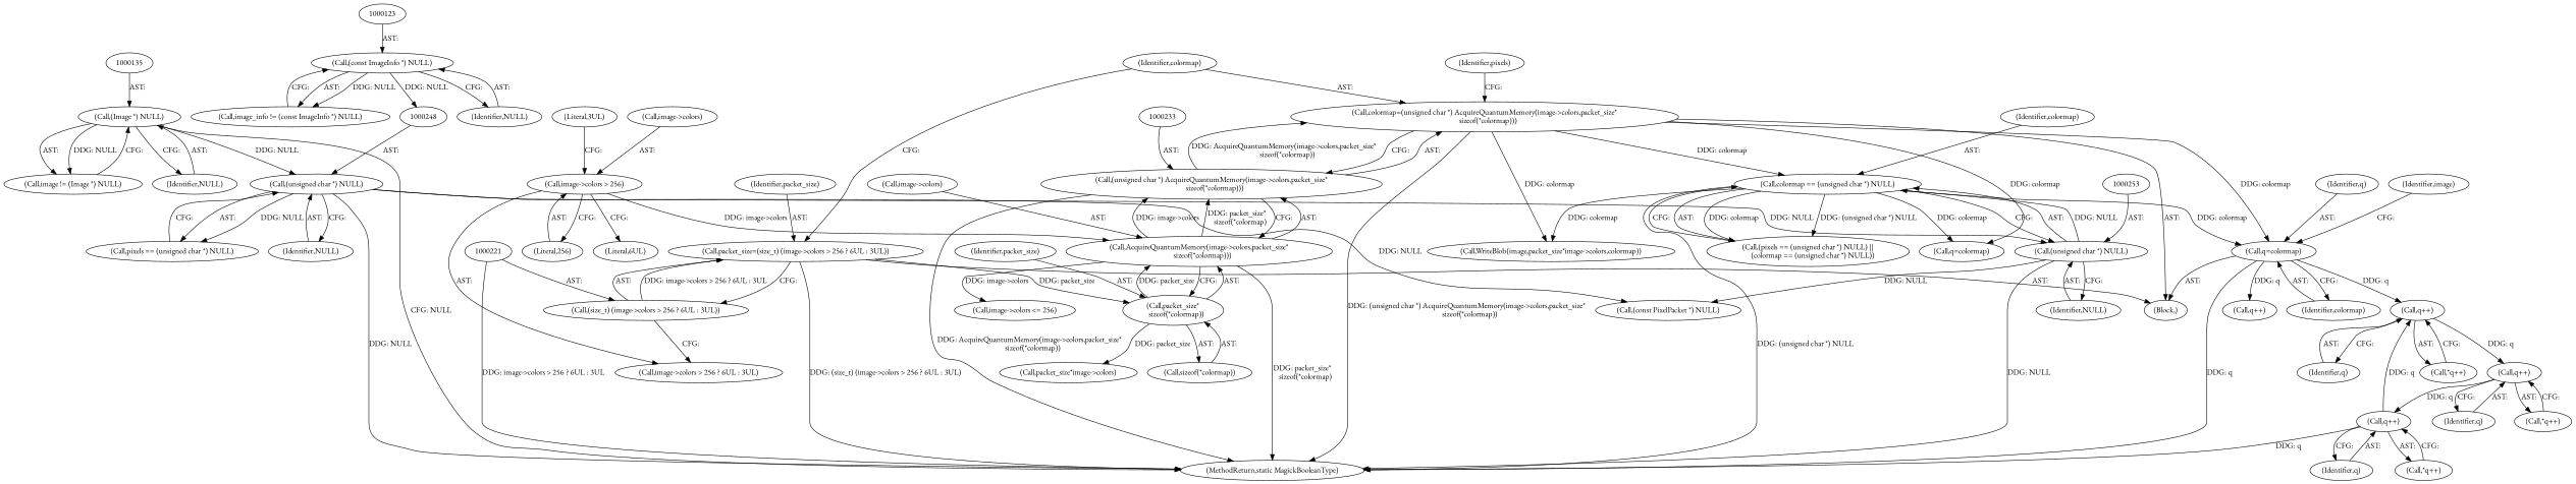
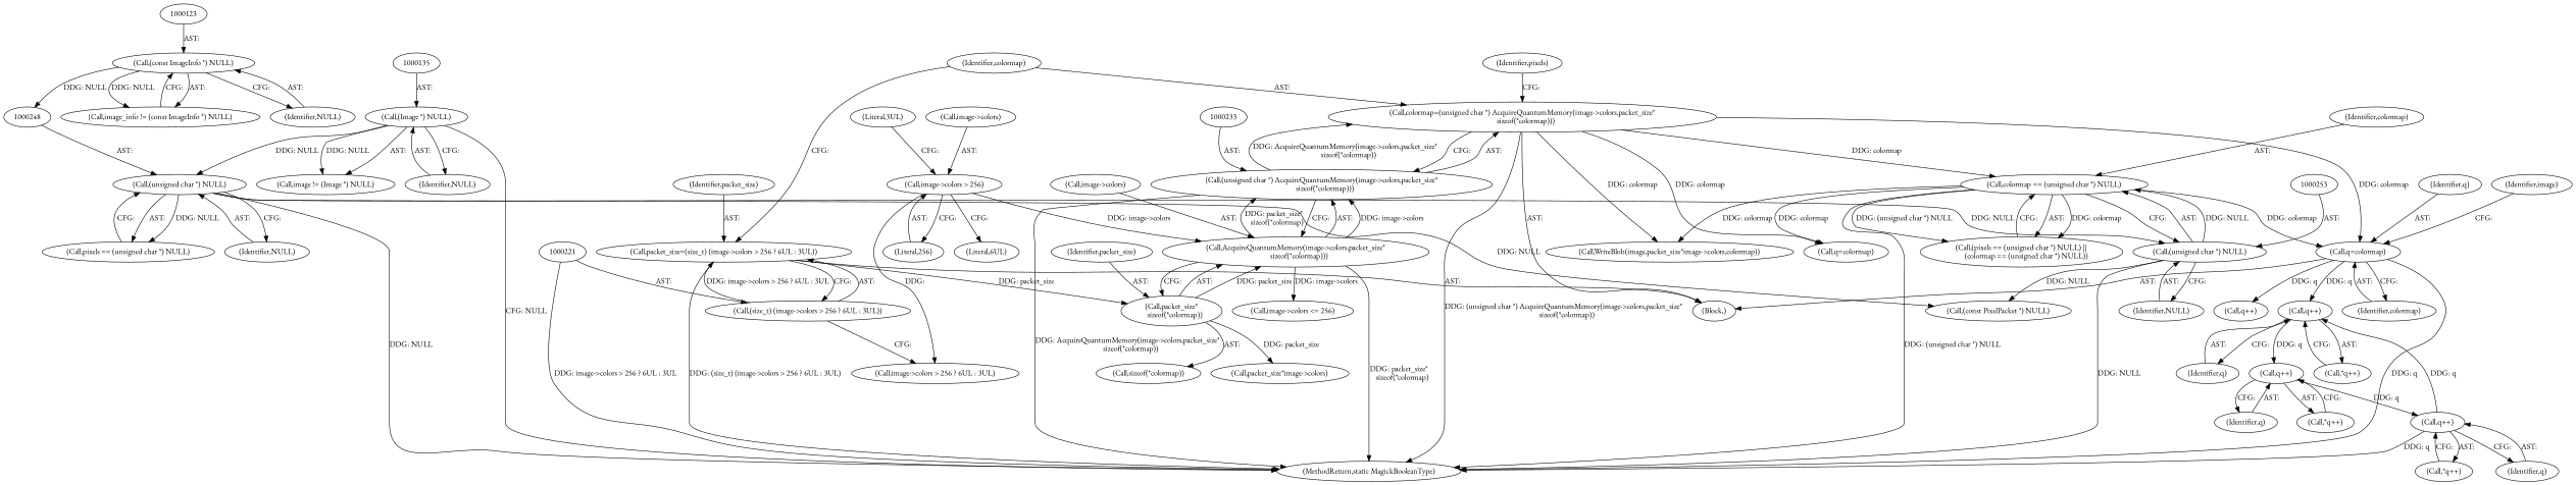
  digraph {
    fontname="EB Garamond"
    node [fontname="EB Garamond"]
    edge [fontname="EB Garamond"]
    n1 [label="(Call,q++)"]
    n2 [label="(Call,q++)"]
    n3 [label="(Identifier,q)"]
    n4 [label="(Call,*q++)"]
    n5 [label="(Call,q++)"]
    n6 [label="(Call,*q++)"]
    n7 [label="(Identifier,q)"]
    n8 [label="(Identifier,q)"]
    n9 [label="(Call,*q++)"]
    n10 [label="(MethodReturn,static MagickBooleanType)"]
    n11 [label="(Call,q=colormap)"]
    n12 [label="(Identifier,colormap)"]
    n13 [label="(Call,q++)"]
    n14 [label="(Block,)"]
    n15 [label="(Call,colormap == (unsigned char *) NULL)"]
    n16 [label="(Call,(unsigned char *) NULL)"]
    n17 [label="(Call,q=colormap)"]
    n18 [label="(Call,(pixels == (unsigned char *) NULL) ||\n      (colormap == (unsigned char *) NULL))"]
    n19 [label="(Call,WriteBlob(image,packet_size*image->colors,colormap))"]
    n20 [label="(Identifier,NULL)"]
    n21 [label="(Call,(const PixelPacket *) NULL)"]
    n22 [label="(Call,colormap=(unsigned char *) AcquireQuantumMemory(image->colors,packet_size*\n    sizeof(*colormap)))"]
    n23 [label="(Call,(unsigned char *) AcquireQuantumMemory(image->colors,packet_size*\n    sizeof(*colormap)))"]
    n24 [label="(Call,AcquireQuantumMemory(image->colors,packet_size*\n    sizeof(*colormap)))"]
    n25 [label="(Call,packet_size*\n    sizeof(*colormap))"]
    n26 [label="(Call,image->colors <= 256)"]
    n27 [label="(Call,sizeof(*colormap))"]
    n28 [label="(Call,packet_size*image->colors)"]
    n29 [label="(Call,image->colors > 256)"]
    n30 [label="(Call,image->colors > 256 ? 6UL : 3UL)"]
    n31 [label="(Literal,256)"]
    n32 [label="(Literal,6UL)"]
    n33 [label="(Call,packet_size=(size_t) (image->colors > 256 ? 6UL : 3UL))"]
    n34 [label="(Call,(size_t) (image->colors > 256 ? 6UL : 3UL))"]
    n35 [label="(Call,(unsigned char *) NULL)"]
    n36 [label="(Identifier,NULL)"]
    n37 [label="(Call,pixels == (unsigned char *) NULL)"]
    n38 [label="(Call,(Image *) NULL)"]
    n39 [label="(Call,image != (Image *) NULL)"]
    n40 [label="(Identifier,NULL)"]
    n41 [label="(Call,(const ImageInfo *) NULL)"]
    n42 [label="(Identifier,NULL)"]
    n43 [label="(Call,image_info != (const ImageInfo *) NULL)"]
    1000248
    n45 [label="(Identifier,colormap)"]
    n46 [label="(Identifier,q)"]
    n47 [label="(Call,image->colors)"]
    n48 [label="(Call,image->colors)"]
    n49 [label="(Identifier,packet_size)"]
    n50 [label="(Identifier,pixels)"]
    n51 [label="(Identifier,image)"]
    n52 [label="(Literal,3UL)"]
    n53 [label="(Identifier,colormap)"]
    n54 [label="(Identifier,packet_size)"]
    1000233
    1000221
    1000253
    1000135
    1000123
    n1 -> n2 [label="DDG: q"]
    n1 -> n3 [label="CFG: "]
    n1 -> n4 [label="AST: "]
    n2 -> n5 [label="DDG: q"]
    n2 -> n6 [label="AST: "]
    n2 -> n7 [label="CFG: "]
    n3 -> n1 [label="AST: "]
    n4 -> n1 [label="CFG: "]
    n5 -> n1 [label="DDG: q"]
    n5 -> n8 [label="CFG: "]
    n5 -> n9 [label="AST: "]
    n5 -> n10 [label="DDG: q"]
    n6 -> n2 [label="CFG: "]
    n7 -> n2 [label="AST: "]
    n8 -> n5 [label="AST: "]
    n9 -> n5 [label="CFG: "]
    n11 -> n1 [label="DDG: q"]
    n11 -> n10 [label="DDG: q"]
    n11 -> n12 [label="CFG: "]
    n11 -> n13 [label="DDG: q"]
    n11 -> n14 [label="AST: "]
    n12 -> n11 [label="AST: "]
    n15 -> n10 [label="DDG: (unsigned char *) NULL"]
    n15 -> n11 [label="DDG: colormap"]
    n15 -> n16 [label="CFG: "]
    n15 -> n17 [label="DDG: colormap"]
    n15 -> n18 [label="AST: "]
    n15 -> n18 [label="DDG: colormap"]
    n15 -> n18 [label="DDG: (unsigned char *) NULL"]
    n15 -> n19 [label="DDG: colormap"]
    n16 -> n10 [label="DDG: NULL"]
    n16 -> n15 [label="AST: "]
    n16 -> n15 [label="DDG: NULL"]
    n16 -> n20 [label="CFG: "]
    n16 -> n21 [label="DDG: NULL"]
    n18 -> n15 [label="CFG: "]
    n20 -> n16 [label="AST: "]
    n22 -> n10 [label="DDG: (unsigned char *) AcquireQuantumMemory(image->colors,packet_size*\n    sizeof(*colormap))"]
    n22 -> n11 [label="DDG: colormap"]
    n22 -> n14 [label="AST: "]
    n22 -> n15 [label="DDG: colormap"]
    n22 -> n17 [label="DDG: colormap"]
    n22 -> n19 [label="DDG: colormap"]
    n22 -> n23 [label="CFG: "]
    n23 -> n10 [label="DDG: AcquireQuantumMemory(image->colors,packet_size*\n    sizeof(*colormap))"]
    n23 -> n22 [label="AST: "]
    n23 -> n22 [label="DDG: AcquireQuantumMemory(image->colors,packet_size*\n    sizeof(*colormap))"]
    n23 -> n24 [label="CFG: "]
    n24 -> n10 [label="DDG: packet_size*\n    sizeof(*colormap)"]
    n24 -> n23 [label="AST: "]
    n24 -> n23 [label="DDG: image->colors"]
    n24 -> n23 [label="DDG: packet_size*\n    sizeof(*colormap)"]
    n24 -> n25 [label="CFG: "]
    n24 -> n26 [label="DDG: image->colors"]
    n25 -> n24 [label="AST: "]
    n25 -> n24 [label="DDG: packet_size"]
    n25 -> n27 [label="AST: "]
    n25 -> n28 [label="DDG: packet_size"]
-   n27 -> n25 [label="AST: "]
    n29 -> n24 [label="DDG: image->colors"]
-   n29 -> n30 [label="AST: "]
+   n29 -> n30 [label="DDG: "]
    n29 -> n31 [label="CFG: "]
    n29 -> n32 [label="CFG: "]
    n31 -> n29 [label="AST: "]
    n33 -> n10 [label="DDG: (size_t) (image->colors > 256 ? 6UL : 3UL)"]
    n33 -> n14 [label="AST: "]
    n33 -> n25 [label="DDG: packet_size"]
    n33 -> n34 [label="CFG: "]
    n34 -> n30 [label="CFG: "]
    n34 -> n33 [label="AST: "]
    n34 -> n33 [label="DDG: image->colors > 256 ? 6UL : 3UL"]
    n35 -> n10 [label="DDG: NULL"]
    n35 -> n16 [label="DDG: NULL"]
    n35 -> n21 [label="DDG: NULL"]
    n35 -> n36 [label="CFG: "]
    n35 -> n37 [label="AST: "]
    n35 -> n37 [label="DDG: NULL"]
    n36 -> n35 [label="AST: "]
    n37 -> n35 [label="CFG: "]
    n38 -> n10 [label="CFG: NULL"]
    n38 -> n35 [label="DDG: NULL"]
    n38 -> n39 [label="AST: "]
    n38 -> n39 [label="DDG: NULL"]
    n38 -> n40 [label="CFG: "]
-   n39 -> n38 [label="CFG: "]
    n40 -> n38 [label="AST: "]
    n41 -> n42 [label="CFG: "]
    n41 -> n43 [label="AST: "]
    n41 -> n43 [label="DDG: NULL"]
    n41 -> 1000248 [label="DDG: NULL"]
    n42 -> n41 [label="AST: "]
    n43 -> n41 [label="CFG: "]
    1000248 -> n35 [label="AST: "]
    n45 -> n15 [label="AST: "]
    n46 -> n11 [label="AST: "]
    n47 -> n29 [label="AST: "]
    n48 -> n24 [label="AST: "]
    n49 -> n25 [label="AST: "]
    n50 -> n22 [label="CFG: "]
    n51 -> n11 [label="CFG: "]
    n52 -> n29 [label="CFG: "]
    n53 -> n22 [label="AST: "]
    n53 -> n33 [label="CFG: "]
    n54 -> n33 [label="AST: "]
    1000233 -> n23 [label="AST: "]
    1000221 -> n10 [label="DDG: image->colors > 256 ? 6UL : 3UL"]
    1000221 -> n34 [label="AST: "]
    1000253 -> n16 [label="AST: "]
    1000135 -> n38 [label="AST: "]
    1000123 -> n41 [label="AST: "]
  }
